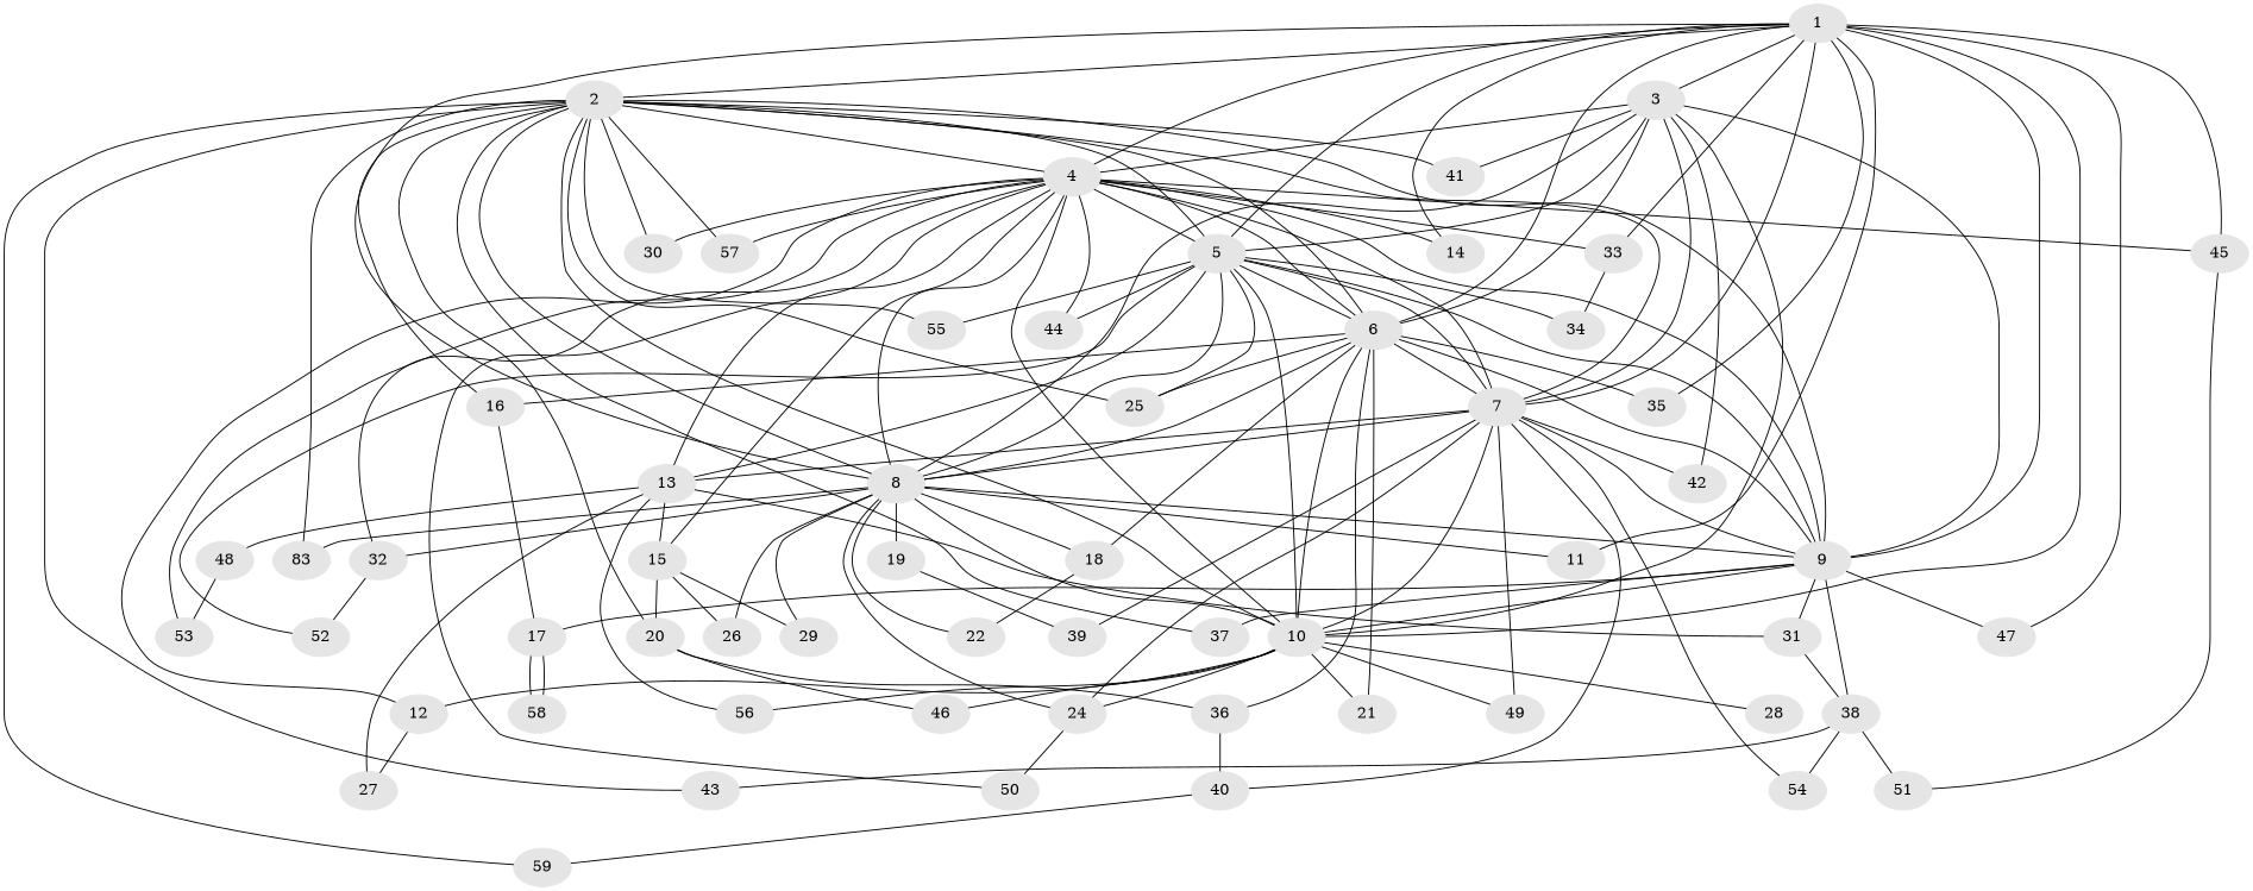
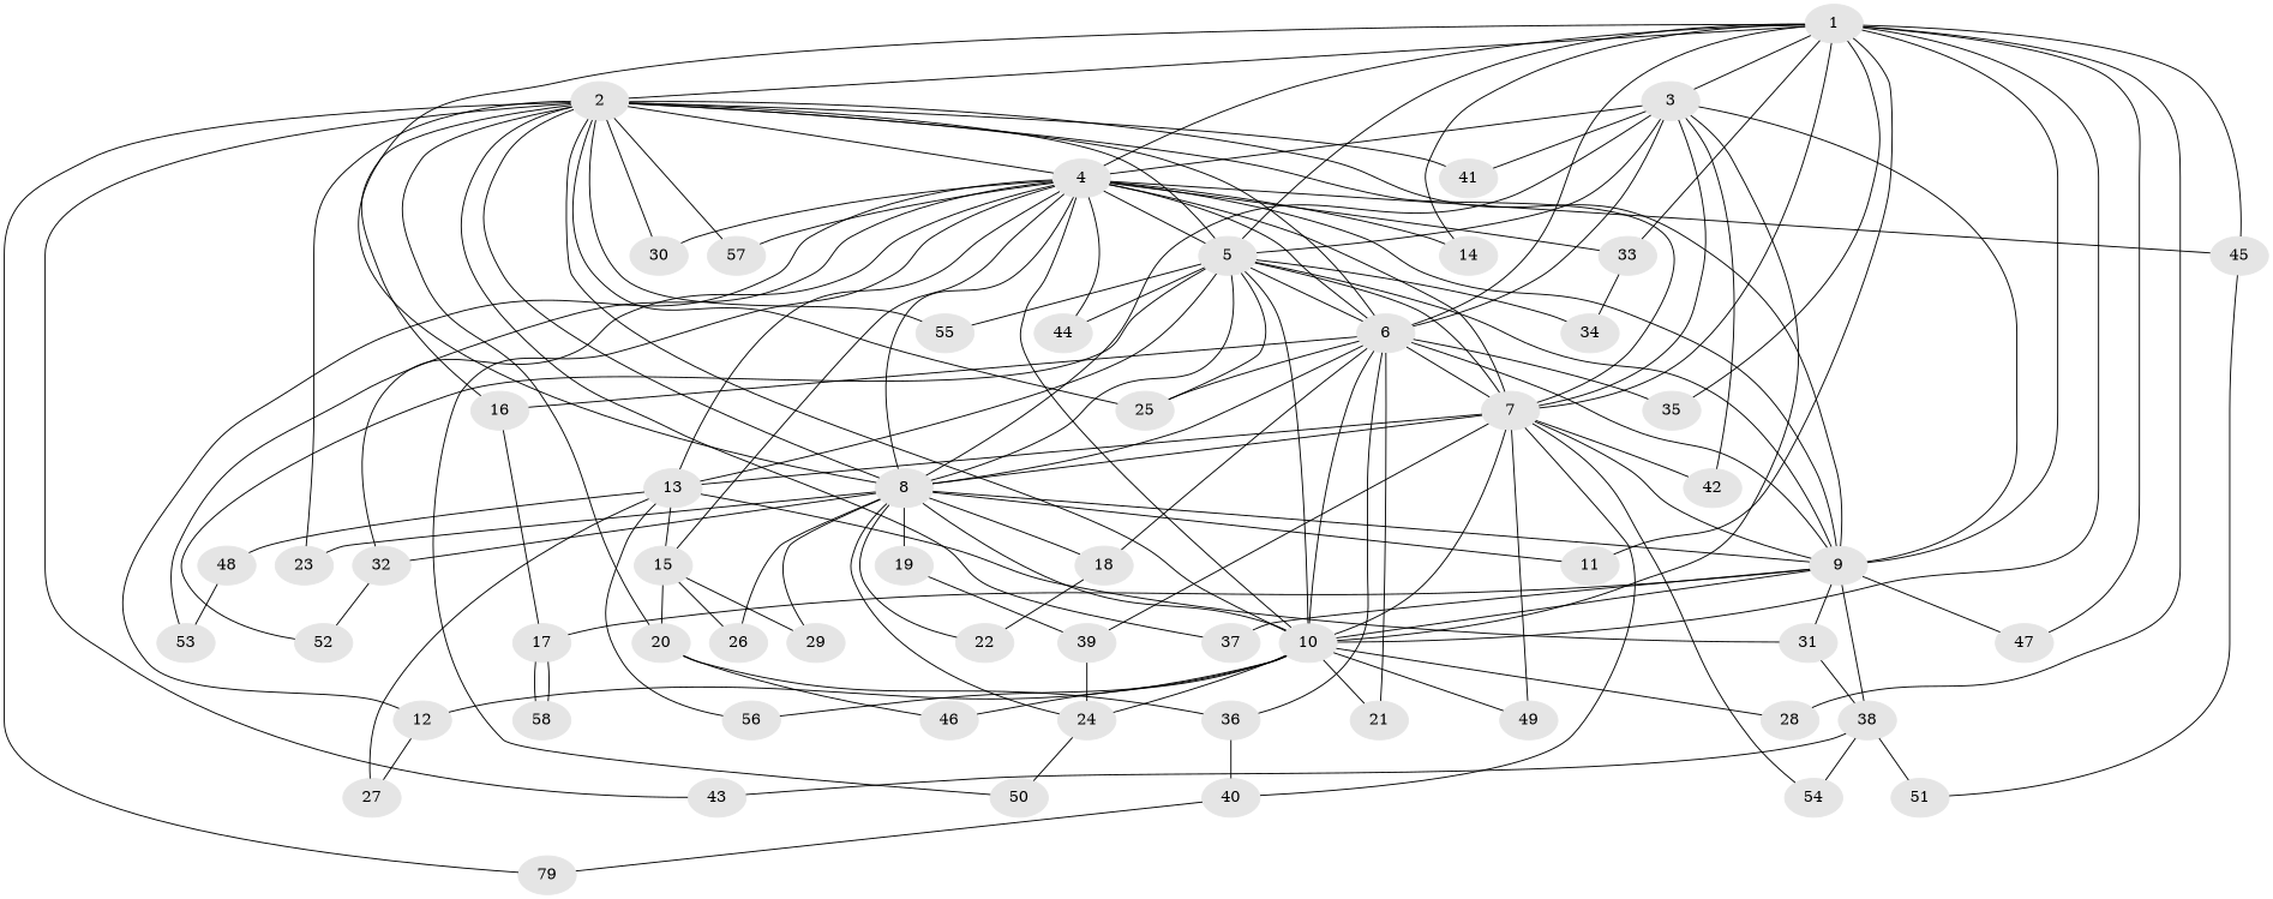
  graph {
    node [color=gray90 style=filled]
    1
    2
    3
    4
    5
    6
    7
    8
    9
    10
    11
    14
    28
    33
    35
    45
    47
    16
    20
-   23 [label=83]
+   23
    30
    37
    41
    43
    55
    57
-   59
+   59 [label=79]
    25
    42
    12
    15
    32
    44
    50
    53
    13
    34
    52
    18
    21
    36
    24
    39
    40
    49
    54
    19
    22
    26
    29
    17
    31
    38
    46
    56
    51
    27
    48
    58
    1 -- 2
    1 -- 3
    1 -- 4
    1 -- 5
    1 -- 6
    1 -- 7
    1 -- 8
    1 -- 9
    1 -- 10
    1 -- 11
    1 -- 14
+   1 -- 28
    1 -- 33
    1 -- 35
    1 -- 45
    1 -- 47
    2 -- 4
    2 -- 5
    2 -- 6
    2 -- 7
    2 -- 8
    2 -- 9
    2 -- 10
    2 -- 16
    2 -- 20
    2 -- 23
    2 -- 30
    2 -- 37
    2 -- 41
    2 -- 43
    2 -- 55
    2 -- 57
    2 -- 59
    2 -- 25
    3 -- 4
    3 -- 5
    3 -- 6
    3 -- 7
    3 -- 8
    3 -- 9
    3 -- 10
    3 -- 41
    3 -- 42
    4 -- 5
    4 -- 6
    4 -- 7
    4 -- 8
    4 -- 9
    4 -- 10
    4 -- 14
    4 -- 33
    4 -- 45
    4 -- 30
    4 -- 57
    4 -- 12
    4 -- 15
    4 -- 32
    4 -- 44
    4 -- 50
    4 -- 53
    4 -- 13
    5 -- 6
    5 -- 7
    5 -- 8
    5 -- 9
    5 -- 10
    5 -- 55
    5 -- 25
    5 -- 44
    5 -- 13
    5 -- 34
    5 -- 52
    6 -- 7
    6 -- 8
    6 -- 9
    6 -- 10
    6 -- 35
    6 -- 16
    6 -- 25
    6 -- 18
    6 -- 21
    6 -- 36
    7 -- 8
    7 -- 9
    7 -- 10
    7 -- 42
    7 -- 13
-   7 -- 24
+   39 -- 24
    7 -- 39
    7 -- 40
    7 -- 49
    7 -- 54
    8 -- 9
    8 -- 10
    8 -- 11
    8 -- 23
    8 -- 32
    8 -- 18
    8 -- 24
    8 -- 19
    8 -- 22
    8 -- 26
    8 -- 29
    9 -- 10
    9 -- 47
    9 -- 37
    9 -- 17
    9 -- 31
    9 -- 38
    10 -- 28
    10 -- 12
    10 -- 21
    10 -- 24
    10 -- 49
    10 -- 46
    10 -- 56
    33 -- 34
    45 -- 51
    16 -- 17
    20 -- 36
    20 -- 46
    12 -- 27
    15 -- 20
    15 -- 26
    15 -- 29
    32 -- 52
    13 -- 15
    13 -- 31
    13 -- 56
    13 -- 27
    13 -- 48
    18 -- 22
    36 -- 40
    24 -- 50
    40 -- 59
    19 -- 39
    17 -- 58
    17 -- 58
    31 -- 38
    38 -- 43
    38 -- 54
    38 -- 51
    48 -- 53
  }
